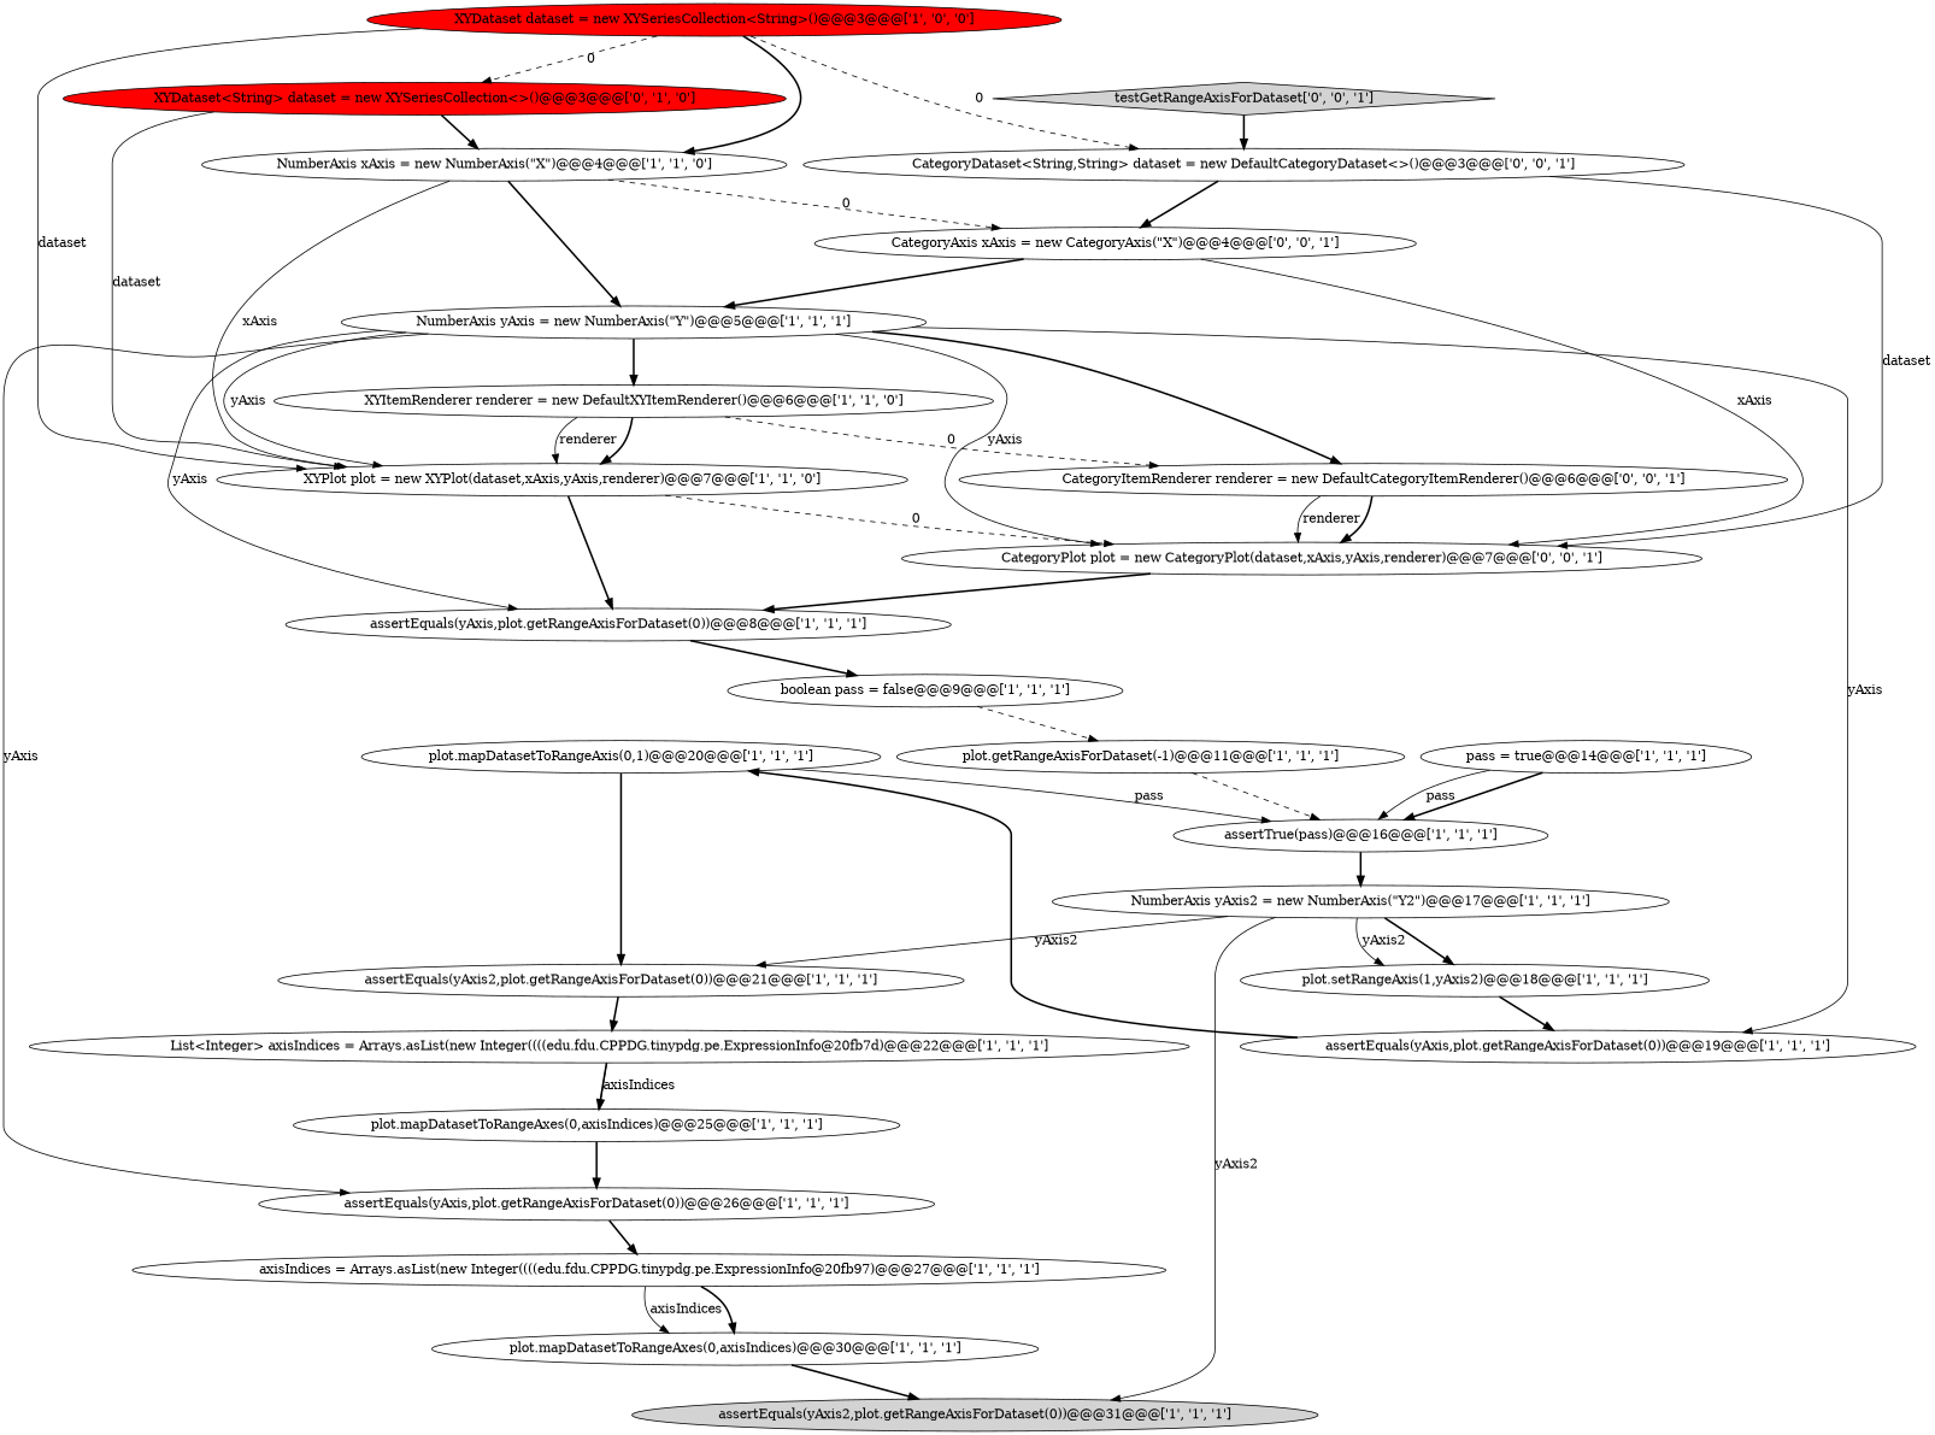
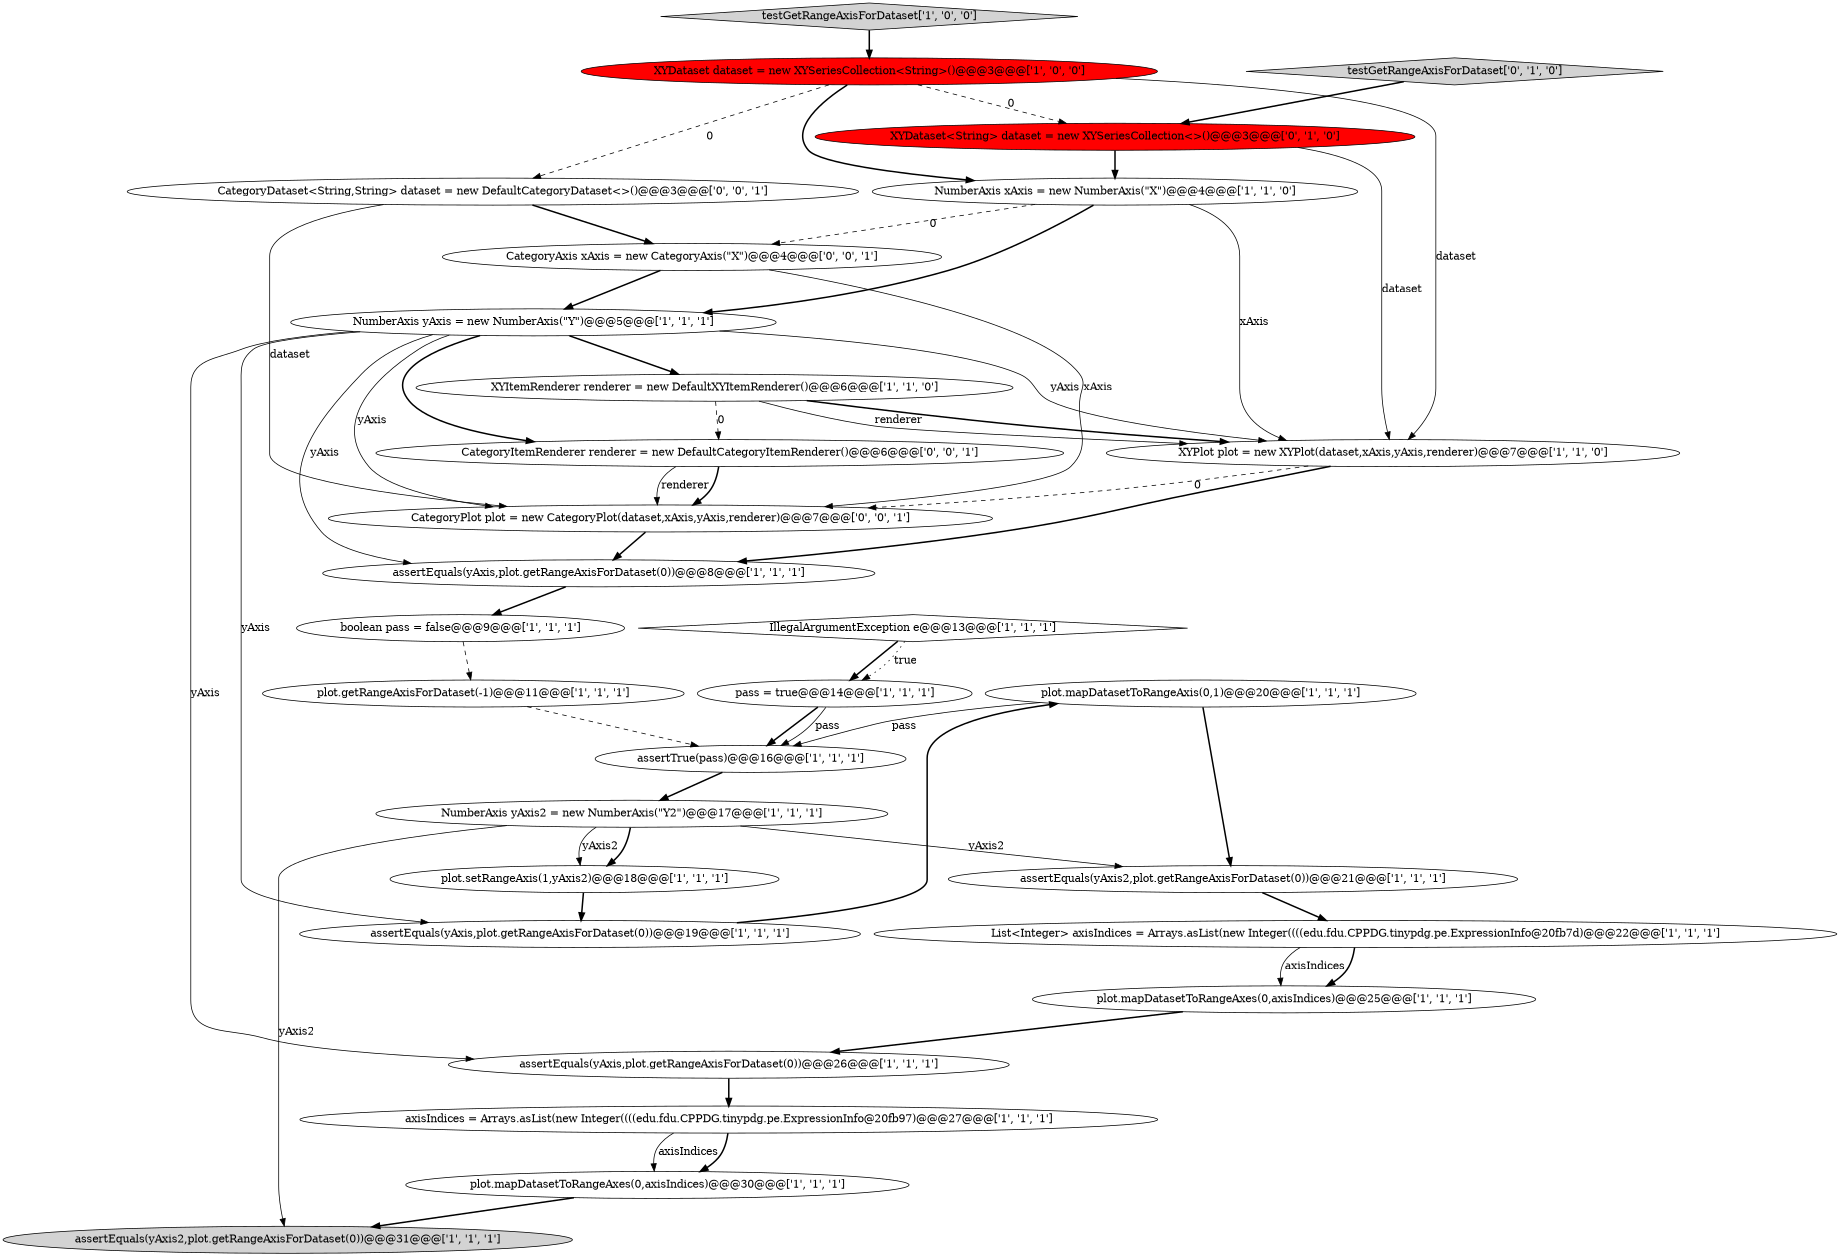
  digraph {
    node [fillcolor=white shape=ellipse style=filled]
    edge [style=bold]
    n1 [label="plot.mapDatasetToRangeAxis(0,1)@@@20@@@['1', '1', '1']"]
    n2 [label="assertEquals(yAxis2,plot.getRangeAxisForDataset(0))@@@21@@@['1', '1', '1']"]
    n3 [label="assertTrue(pass)@@@16@@@['1', '1', '1']"]
    n4 [label="List<Integer> axisIndices = Arrays.asList(new Integer((((edu.fdu.CPPDG.tinypdg.pe.ExpressionInfo@20fb7d)@@@22@@@['1', '1', '1']"]
    n5 [label="assertEquals(yAxis,plot.getRangeAxisForDataset(0))@@@8@@@['1', '1', '1']"]
    n6 [label="boolean pass = false@@@9@@@['1', '1', '1']"]
    n7 [label="plot.getRangeAxisForDataset(-1)@@@11@@@['1', '1', '1']"]
    n8 [label="pass = true@@@14@@@['1', '1', '1']"]
    n9 [label="NumberAxis yAxis2 = new NumberAxis(\"Y2\")@@@17@@@['1', '1', '1']"]
    n10 [label="plot.mapDatasetToRangeAxes(0,axisIndices)@@@25@@@['1', '1', '1']"]
    n11 [label="NumberAxis xAxis = new NumberAxis(\"X\")@@@4@@@['1', '1', '0']"]
    n12 [label="XYPlot plot = new XYPlot(dataset,xAxis,yAxis,renderer)@@@7@@@['1', '1', '0']"]
    n13 [label="NumberAxis yAxis = new NumberAxis(\"Y\")@@@5@@@['1', '1', '1']"]
    n14 [label="CategoryAxis xAxis = new CategoryAxis(\"X\")@@@4@@@['0', '0', '1']"]
    n15 [label="CategoryPlot plot = new CategoryPlot(dataset,xAxis,yAxis,renderer)@@@7@@@['0', '0', '1']"]
    n16 [label="assertEquals(yAxis,plot.getRangeAxisForDataset(0))@@@26@@@['1', '1', '1']"]
    n17 [label="assertEquals(yAxis,plot.getRangeAxisForDataset(0))@@@19@@@['1', '1', '1']"]
    n18 [label="XYItemRenderer renderer = new DefaultXYItemRenderer()@@@6@@@['1', '1', '0']"]
    n19 [label="CategoryItemRenderer renderer = new DefaultCategoryItemRenderer()@@@6@@@['0', '0', '1']"]
    n20 [label="axisIndices = Arrays.asList(new Integer((((edu.fdu.CPPDG.tinypdg.pe.ExpressionInfo@20fb97)@@@27@@@['1', '1', '1']"]
    n21 [label="plot.mapDatasetToRangeAxes(0,axisIndices)@@@30@@@['1', '1', '1']"]
    n22 [fillcolor=lightgray label="assertEquals(yAxis2,plot.getRangeAxisForDataset(0))@@@31@@@['1', '1', '1']"]
-   n23 [fillcolor=lightgray label="testGetRangeAxisForDataset['0', '0', '1']" shape=diamond]
    n24 [label="CategoryDataset<String,String> dataset = new DefaultCategoryDataset<>()@@@3@@@['0', '0', '1']"]
+   n25 [fillcolor=lightgray label="testGetRangeAxisForDataset['0', '1', '0']" shape=diamond]
    n26 [fillcolor=red label="XYDataset<String> dataset = new XYSeriesCollection<>()@@@3@@@['0', '1', '0']"]
    n27 [label="plot.setRangeAxis(1,yAxis2)@@@18@@@['1', '1', '1']"]
+   n28 [label="IllegalArgumentException e@@@13@@@['1', '1', '1']" shape=diamond]
    n29 [fillcolor=red label="XYDataset dataset = new XYSeriesCollection<String>()@@@3@@@['1', '0', '0']"]
+   n30 [fillcolor=lightgray label="testGetRangeAxisForDataset['1', '0', '0']" shape=diamond]
    n1 -> n2
    n1 -> n3 [label=pass style=solid]
    n2 -> n4
    n3 -> n9
    n4 -> n10 [label=axisIndices style=solid]
    n4 -> n10
    n5 -> n6
    n6 -> n7 [style=dashed]
    n7 -> n3 [style=dashed]
    n8 -> n3
    n8 -> n3 [label=pass style=solid]
    n9 -> n2 [label=yAxis2 style=solid]
    n9 -> n22 [label=yAxis2 style=solid]
    n9 -> n27
    n9 -> n27 [label=yAxis2 style=solid]
    n10 -> n16
    n11 -> n12 [label=xAxis style=solid]
    n11 -> n13
    n11 -> n14 [label=0 style=dashed]
    n12 -> n5
    n12 -> n15 [label=0 style=dashed]
    n13 -> n5 [label=yAxis style=solid]
    n13 -> n12 [label=yAxis style=solid]
    n13 -> n15 [label=yAxis style=solid]
    n13 -> n16 [label=yAxis style=solid]
    n13 -> n17 [label=yAxis style=solid]
    n13 -> n18
    n13 -> n19
    n14 -> n13
    n14 -> n15 [label=xAxis style=solid]
    n15 -> n5
    n16 -> n20
    n17 -> n1
    n18 -> n12
    n18 -> n12 [label=renderer style=solid]
    n18 -> n19 [label=0 style=dashed]
    n19 -> n15 [label=renderer style=solid]
    n19 -> n15
    n20 -> n21 [label=axisIndices style=solid]
    n20 -> n21
    n21 -> n22
-   n23 -> n24
    n24 -> n14
    n24 -> n15 [label=dataset style=solid]
+   n25 -> n26
    n26 -> n11
    n26 -> n12 [label=dataset style=solid]
    n27 -> n17
+   n28 -> n8
+   n28 -> n8 [label=true style=dotted]
    n29 -> n11
    n29 -> n12 [label=dataset style=solid]
    n29 -> n24 [label=0 style=dashed]
    n29 -> n26 [label=0 style=dashed]
+   n30 -> n29
  }
